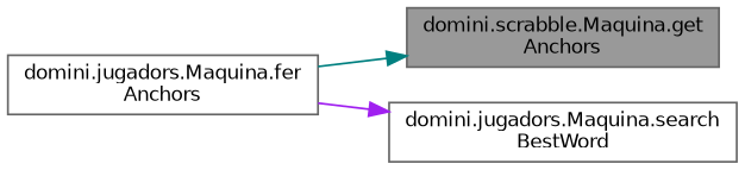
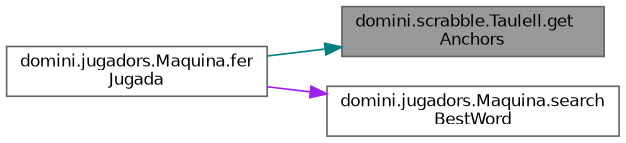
  digraph {
    rankdir=RL
    node [color=grey40 fillcolor=white fontname=Helvetica fontsize=10 shape=box style=filled]
    edge [dir=back fontname=Helvetica fontsize=10 labelfontname=Helvetica labelfontsize=10 style=solid]
-   n1 [color=gray40 fillcolor=grey60 fontcolor=black height=0.2 label="domini.scrabble.Maquina.get\lAnchors" width=0.4]
-   n2 [height=0.2 label="domini.jugadors.Maquina.fer\lAnchors" width=0.4]
+   n1 [color=gray40 fillcolor=grey60 fontcolor=black height=0.2 label="domini.scrabble.Taulell.get\lAnchors" width=0.4]
+   n2 [height=0.2 label="domini.jugadors.Maquina.fer\lJugada" width=0.4]
    n3 [height=0.2 label="domini.jugadors.Maquina.search\lBestWord" width=0.4]
    n1 -> n2 [color=teal]
    n3 -> n2 [color=purple]
  }
